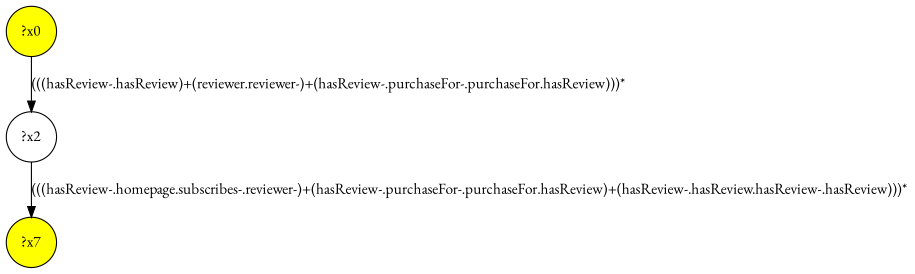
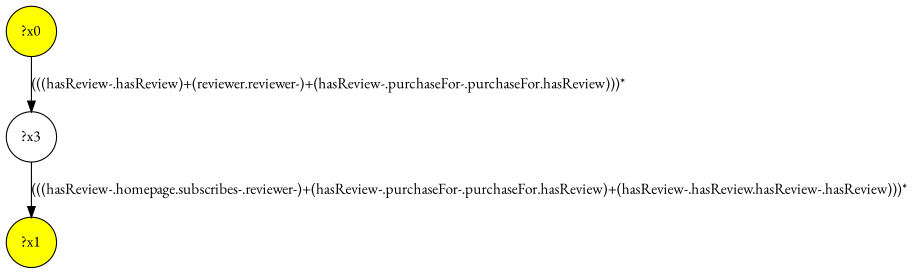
  digraph {
    fontname="EB Garamond"
    node [fillcolor=yellow fontname="EB Garamond" shape=circle style="filled,"]
    edge [fontname="EB Garamond"]
    n1 [label="?x0"]
-   n2 [label="?x2" fillcolor="" style=""]
-   n3 [label="?x7"]
+   n2 [label="?x3" fillcolor="" style=""]
+   n3 [label="?x1"]
    n1 -> n2 [label="(((hasReview-.hasReview)+(reviewer.reviewer-)+(hasReview-.purchaseFor-.purchaseFor.hasReview)))*"]
    n2 -> n3 [label="(((hasReview-.homepage.subscribes-.reviewer-)+(hasReview-.purchaseFor-.purchaseFor.hasReview)+(hasReview-.hasReview.hasReview-.hasReview)))*"]
  }
